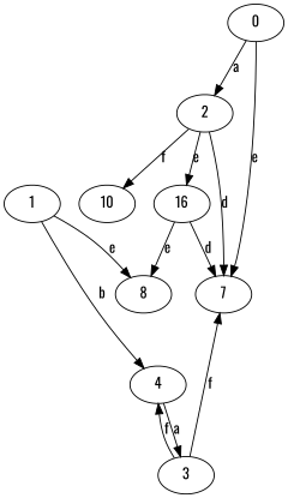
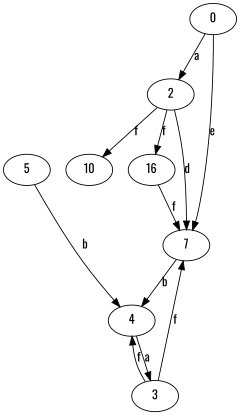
  strict digraph {
    fontname=Oswald
    node [fontname=Oswald]
    edge [fontname=Oswald]
    2
    7
    10
    n4 [label=16]
    4
-   8
    0
    3
-   1
+   1 [label=5]
    2 -> 7 [label=d]
    2 -> 10 [label=f]
-   2 -> n4 [label=e]
-   n4 -> 7 [label=d]
-   n4 -> 8 [label=e]
+   2 -> n4 [label=f]
+   7 -> 4 [label=b]
+   n4 -> 7 [label=f]
    4 -> 3 [label=a]
    0 -> 2 [label=a]
    0 -> 7 [label=e]
    3 -> 7 [label=f]
    3 -> 4 [label=f]
    1 -> 4 [label=b]
-   1 -> 8 [label=e]
  }
